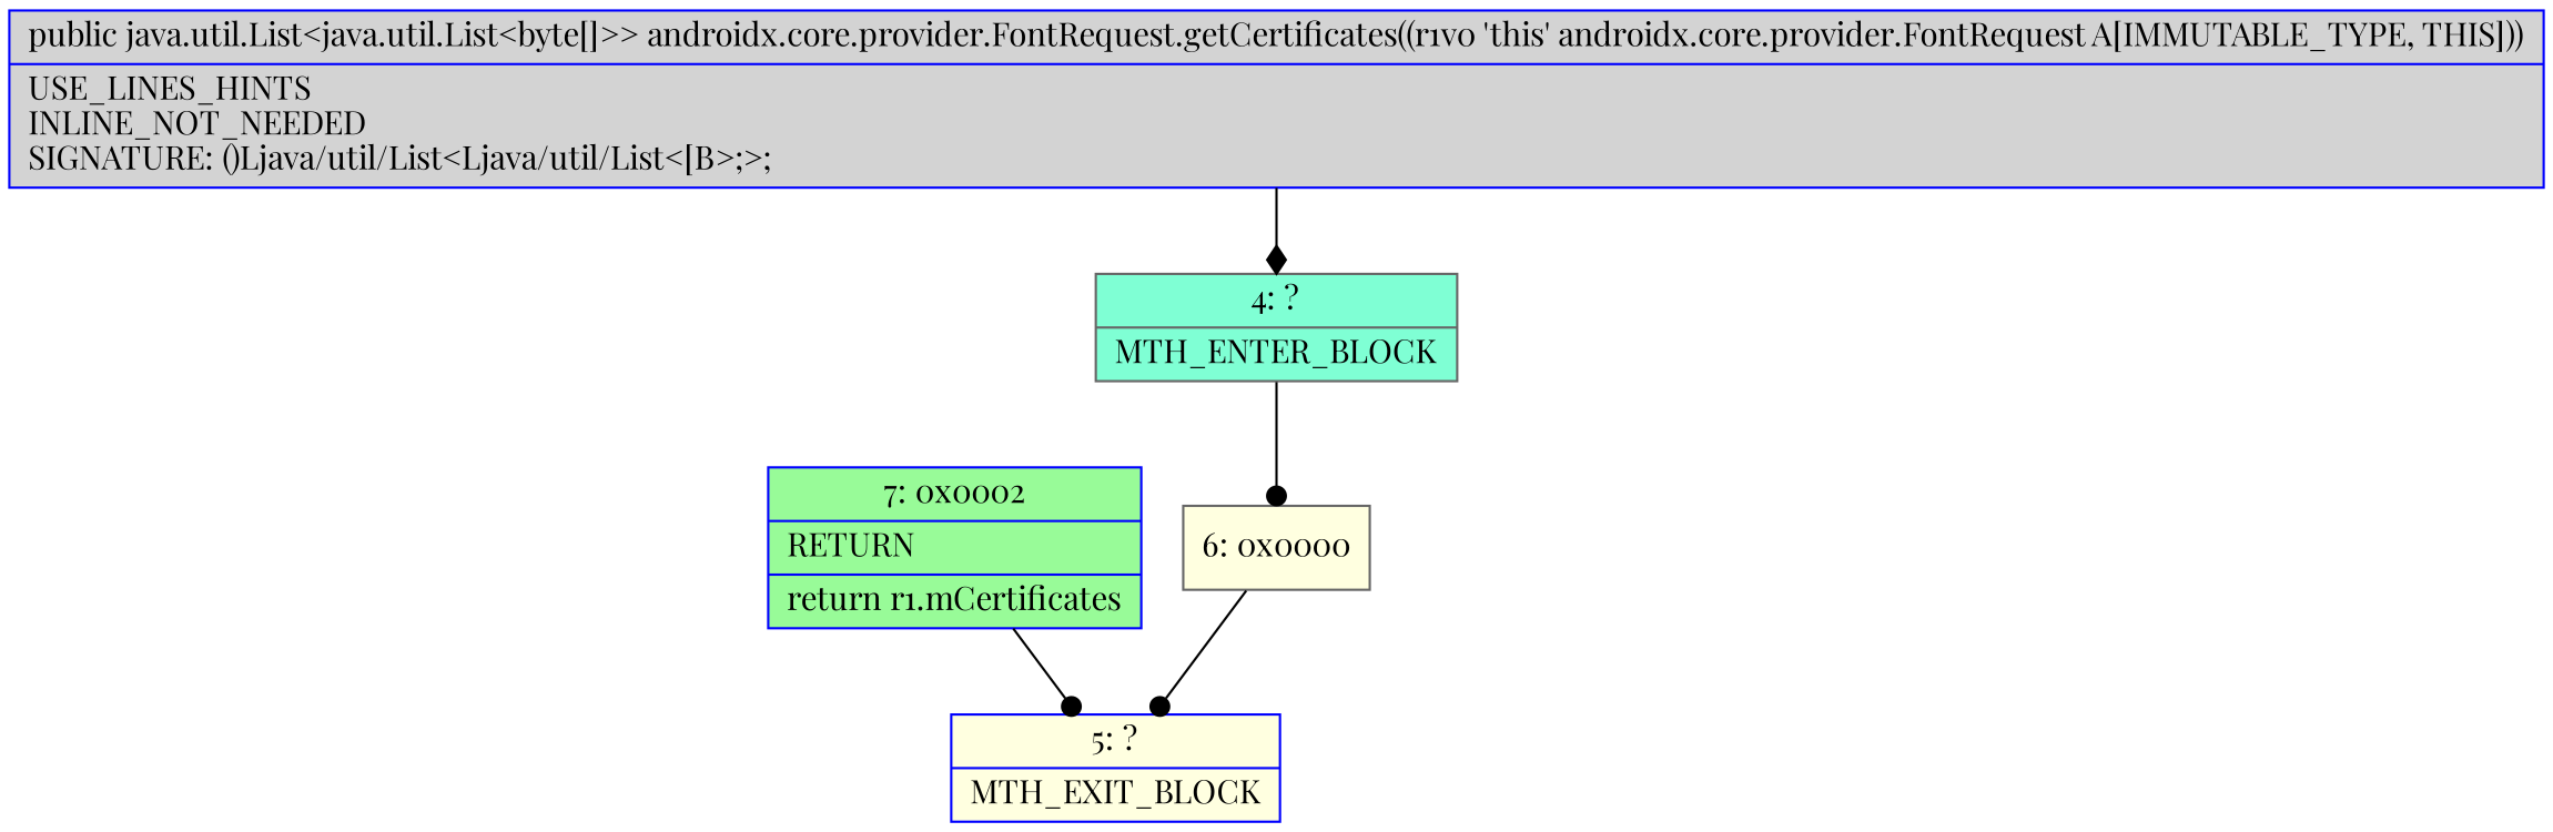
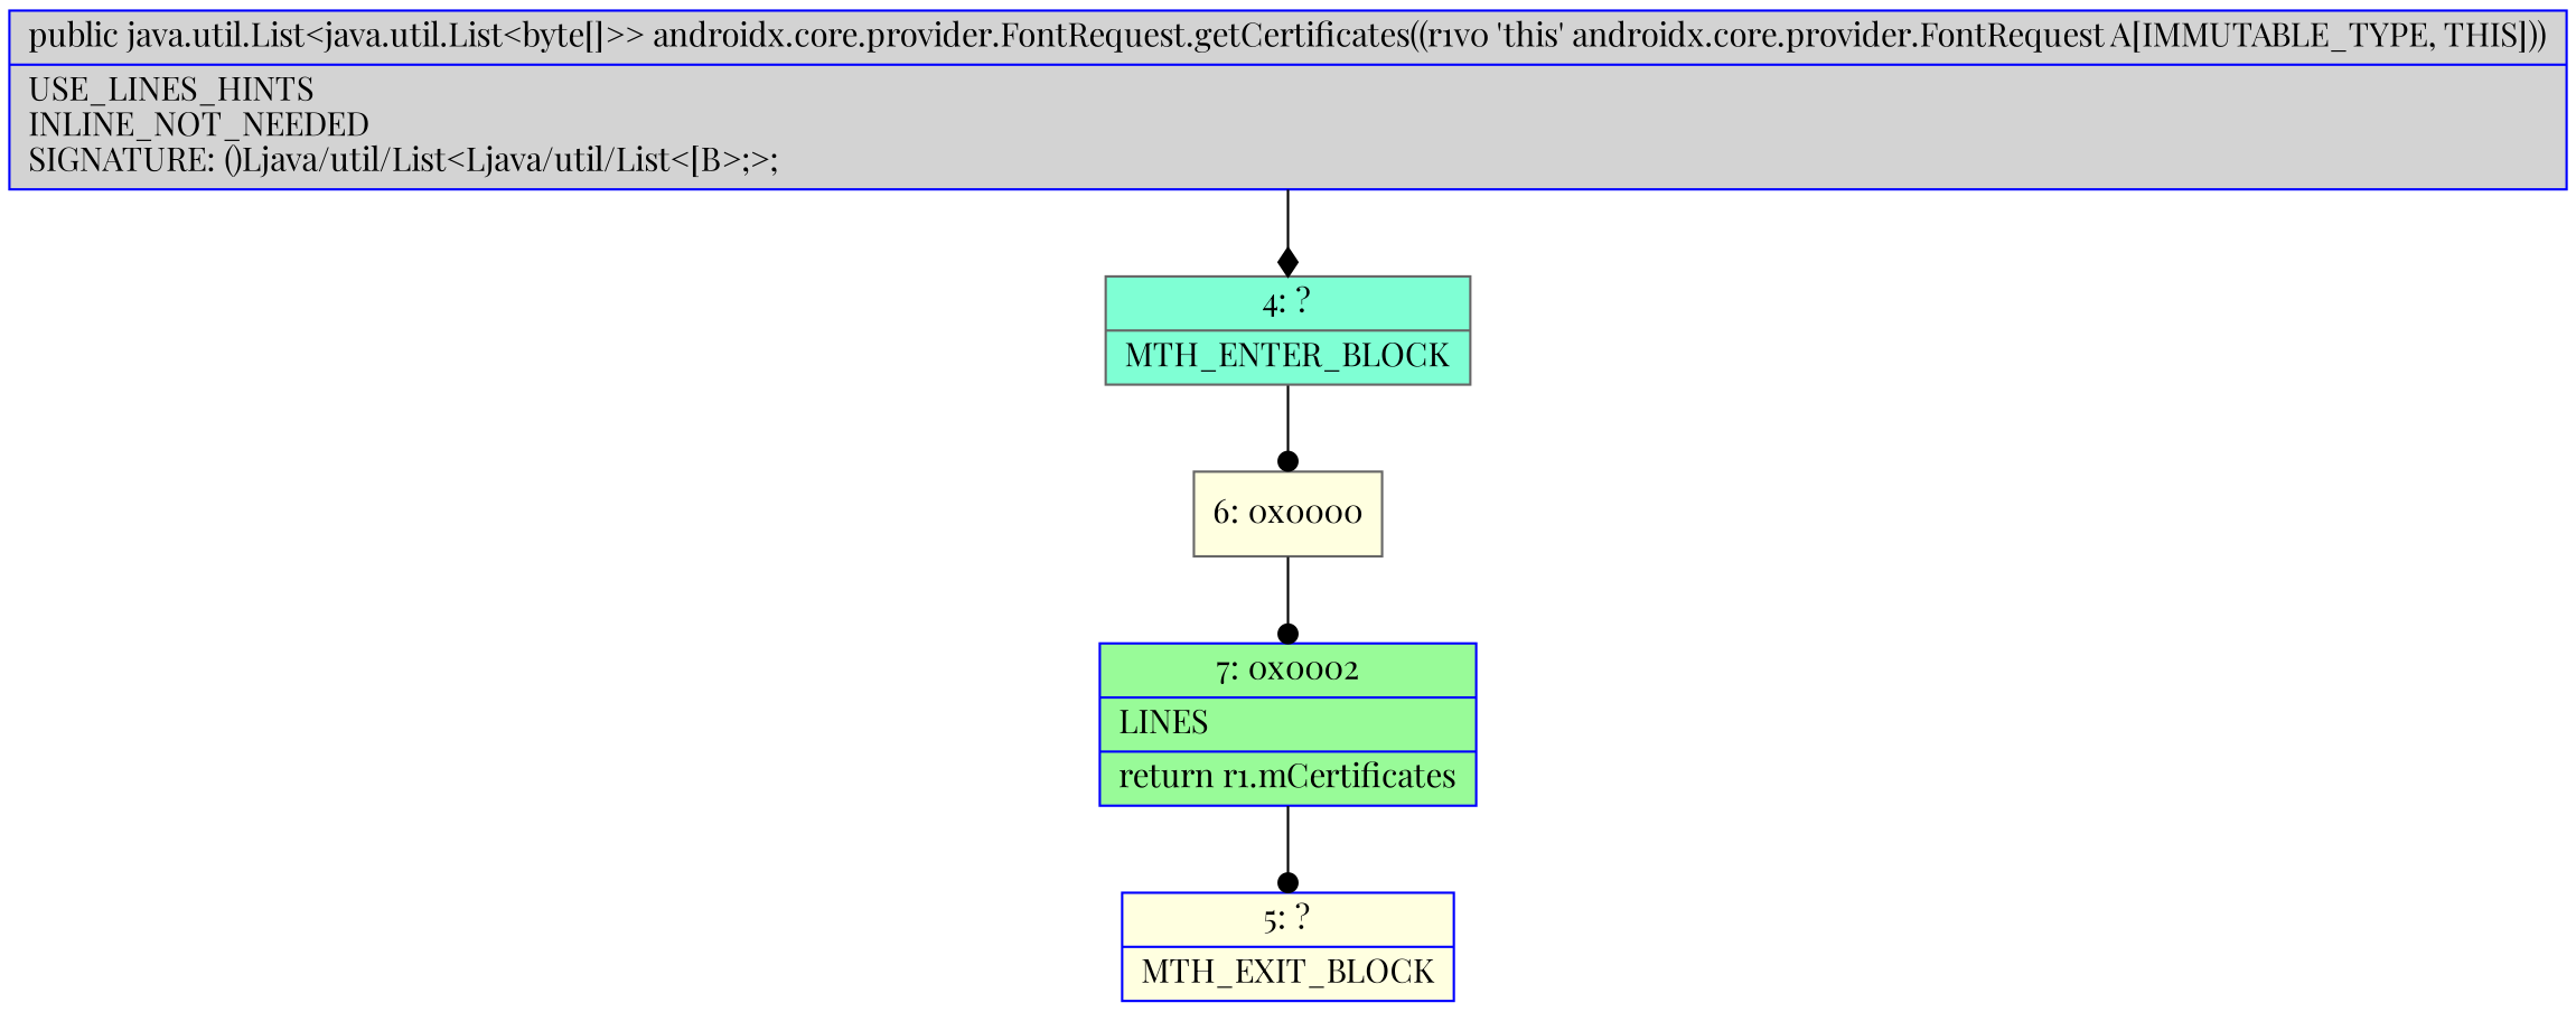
  digraph {
    fontname="Playfair Display"
    node [color=blue fillcolor=lightyellow fontname="Playfair Display" shape=record style=filled]
    edge [arrowhead=dot fontname="Playfair Display"]
    n1 [color=gray40 fillcolor=aquamarine label="{4\:\ ?|MTH_ENTER_BLOCK\l}"]
    n2 [color=gray40 label="{6\:\ 0x0000}"]
-   n3 [fillcolor=palegreen label="{7\:\ 0x0002|RETURN\l|return r1.mCertificates\l}"]
+   n3 [fillcolor=palegreen label="{7\:\ 0x0002|LINES\l|return r1.mCertificates\l}"]
    n4 [label="{5\:\ ?|MTH_EXIT_BLOCK\l}"]
    n5 [fillcolor=lightgrey label="{public java.util.List\<java.util.List\<byte[]\>\> androidx.core.provider.FontRequest.getCertificates((r1v0 'this' androidx.core.provider.FontRequest A[IMMUTABLE_TYPE, THIS]))  | USE_LINES_HINTS\lINLINE_NOT_NEEDED\lSIGNATURE: ()Ljava\/util\/List\<Ljava\/util\/List\<[B\>;\>;\l}"]
    n1 -> n2
-   n2 -> n4
+   n2 -> n3
    n3 -> n4
    n5 -> n1 [arrowhead=diamond]
  }
